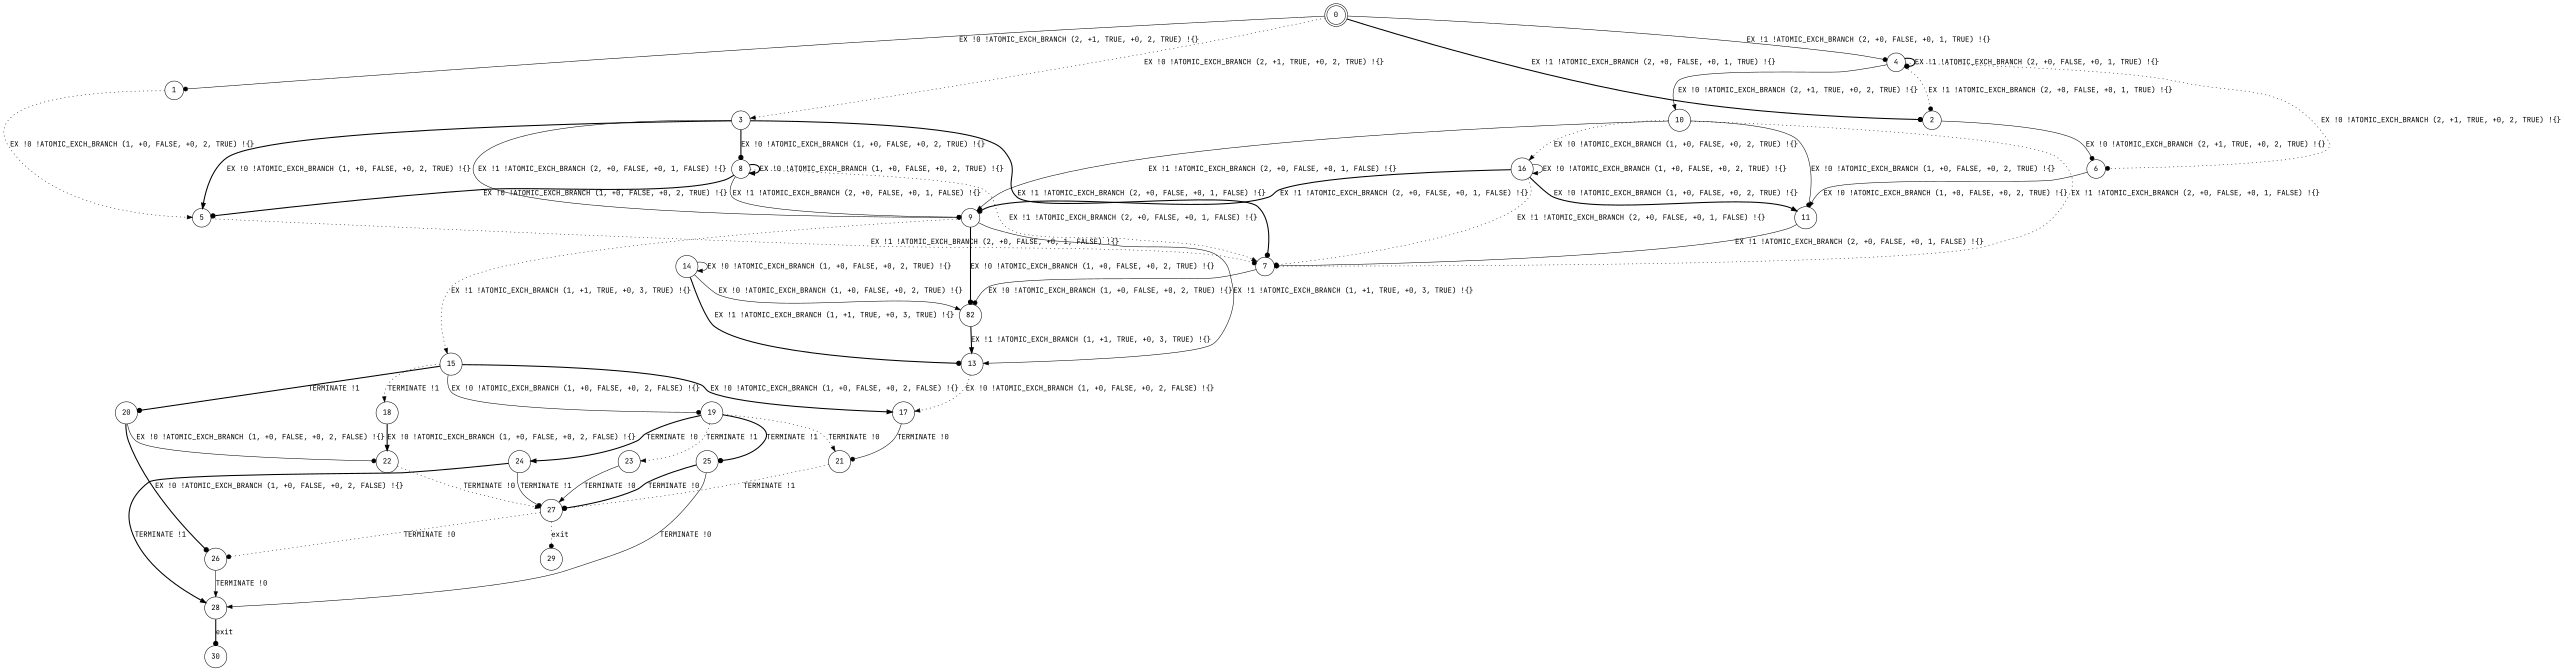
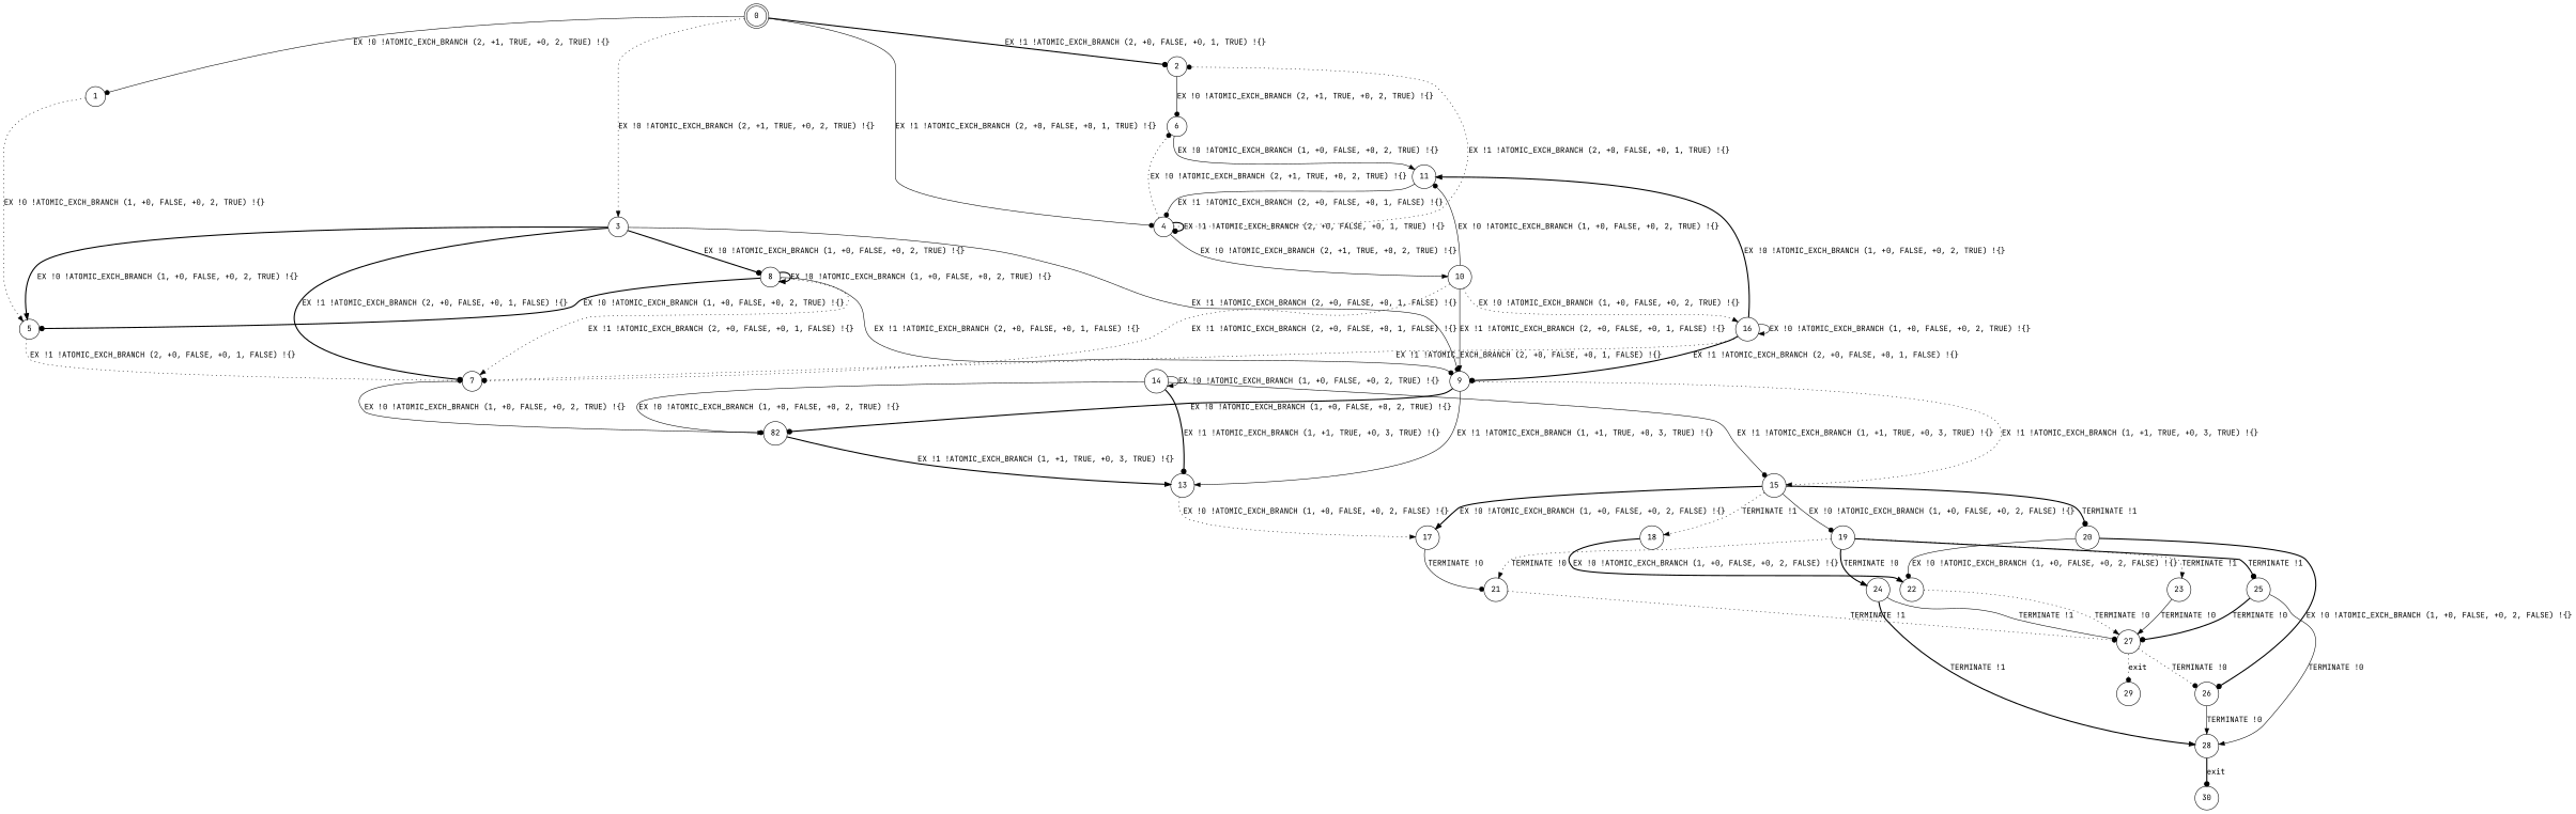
  digraph {
    fontname="JetBrains Mono"
    node [fontname="JetBrains Mono" shape=circle]
    edge [arrowhead=dot fontname="JetBrains Mono" style=solid]
    0 [peripheries=2]
    1
    2
    3
    4
    5
    6
    7
    8
    9
    10
    11
    n13 [label=82]
    13
    15
    16
    17
    14
    18
    19
    20
    21
    22
    23
    24
    25
    26
    27
    28
    29
    30
    0 -> 1 [label="EX !0 !ATOMIC_EXCH_BRANCH (2, +1, TRUE, +0, 2, TRUE) !{}"]
    0 -> 2 [label="EX !1 !ATOMIC_EXCH_BRANCH (2, +0, FALSE, +0, 1, TRUE) !{}" style=bold]
    0 -> 3 [arrowhead=normal label="EX !0 !ATOMIC_EXCH_BRANCH (2, +1, TRUE, +0, 2, TRUE) !{}" style=dotted]
    0 -> 4 [label="EX !1 !ATOMIC_EXCH_BRANCH (2, +0, FALSE, +0, 1, TRUE) !{}"]
    1 -> 5 [arrowhead=normal label="EX !0 !ATOMIC_EXCH_BRANCH (1, +0, FALSE, +0, 2, TRUE) !{}" style=dotted]
    2 -> 6 [label="EX !0 !ATOMIC_EXCH_BRANCH (2, +1, TRUE, +0, 2, TRUE) !{}"]
    3 -> 5 [arrowhead=normal label="EX !0 !ATOMIC_EXCH_BRANCH (1, +0, FALSE, +0, 2, TRUE) !{}" style=bold]
    3 -> 7 [label="EX !1 !ATOMIC_EXCH_BRANCH (2, +0, FALSE, +0, 1, FALSE) !{}" style=bold]
    3 -> 8 [label="EX !0 !ATOMIC_EXCH_BRANCH (1, +0, FALSE, +0, 2, TRUE) !{}" style=bold]
    3 -> 9 [label="EX !1 !ATOMIC_EXCH_BRANCH (2, +0, FALSE, +0, 1, FALSE) !{}"]
    4 -> 2 [label="EX !1 !ATOMIC_EXCH_BRANCH (2, +0, FALSE, +0, 1, TRUE) !{}" style=dotted]
    4 -> 4 [label="EX !1 !ATOMIC_EXCH_BRANCH (2, +0, FALSE, +0, 1, TRUE) !{}" style=bold]
    4 -> 6 [label="EX !0 !ATOMIC_EXCH_BRANCH (2, +1, TRUE, +0, 2, TRUE) !{}" style=dotted]
    4 -> 10 [arrowhead=normal label="EX !0 !ATOMIC_EXCH_BRANCH (2, +1, TRUE, +0, 2, TRUE) !{}"]
    5 -> 7 [label="EX !1 !ATOMIC_EXCH_BRANCH (2, +0, FALSE, +0, 1, FALSE) !{}" style=dotted]
    6 -> 11 [arrowhead=normal label="EX !0 !ATOMIC_EXCH_BRANCH (1, +0, FALSE, +0, 2, TRUE) !{}"]
    7 -> n13 [label="EX !0 !ATOMIC_EXCH_BRANCH (1, +0, FALSE, +0, 2, TRUE) !{}"]
    8 -> 5 [label="EX !0 !ATOMIC_EXCH_BRANCH (1, +0, FALSE, +0, 2, TRUE) !{}" style=bold]
    8 -> 7 [arrowhead=normal label="EX !1 !ATOMIC_EXCH_BRANCH (2, +0, FALSE, +0, 1, FALSE) !{}" style=dotted]
    8 -> 8 [arrowhead=normal label="EX !0 !ATOMIC_EXCH_BRANCH (1, +0, FALSE, +0, 2, TRUE) !{}" style=bold]
    8 -> 9 [label="EX !1 !ATOMIC_EXCH_BRANCH (2, +0, FALSE, +0, 1, FALSE) !{}"]
    9 -> n13 [label="EX !0 !ATOMIC_EXCH_BRANCH (1, +0, FALSE, +0, 2, TRUE) !{}" style=bold]
    9 -> 13 [arrowhead=normal label="EX !1 !ATOMIC_EXCH_BRANCH (1, +1, TRUE, +0, 3, TRUE) !{}"]
    9 -> 15 [arrowhead=normal label="EX !1 !ATOMIC_EXCH_BRANCH (1, +1, TRUE, +0, 3, TRUE) !{}" style=dotted]
    10 -> 7 [label="EX !1 !ATOMIC_EXCH_BRANCH (2, +0, FALSE, +0, 1, FALSE) !{}" style=dotted]
    10 -> 9 [arrowhead=normal label="EX !1 !ATOMIC_EXCH_BRANCH (2, +0, FALSE, +0, 1, FALSE) !{}"]
    10 -> 11 [label="EX !0 !ATOMIC_EXCH_BRANCH (1, +0, FALSE, +0, 2, TRUE) !{}"]
    10 -> 16 [arrowhead=normal label="EX !0 !ATOMIC_EXCH_BRANCH (1, +0, FALSE, +0, 2, TRUE) !{}" style=dotted]
-   11 -> 7 [label="EX !1 !ATOMIC_EXCH_BRANCH (2, +0, FALSE, +0, 1, FALSE) !{}"]
+   11 -> 4 [label="EX !1 !ATOMIC_EXCH_BRANCH (2, +0, FALSE, +0, 1, FALSE) !{}"]
    n13 -> 13 [arrowhead=normal label="EX !1 !ATOMIC_EXCH_BRANCH (1, +1, TRUE, +0, 3, TRUE) !{}" style=bold]
    13 -> 17 [arrowhead=normal label="EX !0 !ATOMIC_EXCH_BRANCH (1, +0, FALSE, +0, 2, FALSE) !{}" style=dotted]
    15 -> 17 [arrowhead=normal label="EX !0 !ATOMIC_EXCH_BRANCH (1, +0, FALSE, +0, 2, FALSE) !{}" style=bold]
    15 -> 18 [arrowhead=normal label="TERMINATE !1" style=dotted]
    15 -> 19 [label="EX !0 !ATOMIC_EXCH_BRANCH (1, +0, FALSE, +0, 2, FALSE) !{}"]
    15 -> 20 [label="TERMINATE !1" style=bold]
    16 -> 7 [label="EX !1 !ATOMIC_EXCH_BRANCH (2, +0, FALSE, +0, 1, FALSE) !{}" style=dotted]
    16 -> 9 [label="EX !1 !ATOMIC_EXCH_BRANCH (2, +0, FALSE, +0, 1, FALSE) !{}" style=bold]
    16 -> 11 [arrowhead=normal label="EX !0 !ATOMIC_EXCH_BRANCH (1, +0, FALSE, +0, 2, TRUE) !{}" style=bold]
    16 -> 16 [arrowhead=normal label="EX !0 !ATOMIC_EXCH_BRANCH (1, +0, FALSE, +0, 2, TRUE) !{}"]
    17 -> 21 [label="TERMINATE !0"]
    14 -> n13 [arrowhead=normal label="EX !0 !ATOMIC_EXCH_BRANCH (1, +0, FALSE, +0, 2, TRUE) !{}"]
    14 -> 13 [label="EX !1 !ATOMIC_EXCH_BRANCH (1, +1, TRUE, +0, 3, TRUE) !{}" style=bold]
+   14 -> 15 [label="EX !1 !ATOMIC_EXCH_BRANCH (1, +1, TRUE, +0, 3, TRUE) !{}"]
    14 -> 14 [arrowhead=normal label="EX !0 !ATOMIC_EXCH_BRANCH (1, +0, FALSE, +0, 2, TRUE) !{}"]
    18 -> 22 [arrowhead=normal label="EX !0 !ATOMIC_EXCH_BRANCH (1, +0, FALSE, +0, 2, FALSE) !{}" style=bold]
    19 -> 21 [arrowhead=normal label="TERMINATE !0" style=dotted]
    19 -> 23 [arrowhead=normal label="TERMINATE !1" style=dotted]
    19 -> 24 [arrowhead=normal label="TERMINATE !0" style=bold]
    19 -> 25 [label="TERMINATE !1" style=bold]
    20 -> 22 [label="EX !0 !ATOMIC_EXCH_BRANCH (1, +0, FALSE, +0, 2, FALSE) !{}"]
    20 -> 26 [label="EX !0 !ATOMIC_EXCH_BRANCH (1, +0, FALSE, +0, 2, FALSE) !{}" style=bold]
    21 -> 27 [label="TERMINATE !1" style=dotted]
    22 -> 27 [arrowhead=normal label="TERMINATE !0" style=dotted]
    23 -> 27 [arrowhead=normal label="TERMINATE !0"]
    24 -> 27 [label="TERMINATE !1"]
    24 -> 28 [arrowhead=normal label="TERMINATE !1" style=bold]
    25 -> 27 [label="TERMINATE !0" style=bold]
    25 -> 28 [arrowhead=normal label="TERMINATE !0"]
    26 -> 28 [arrowhead=normal label="TERMINATE !0"]
    27 -> 26 [label="TERMINATE !0" style=dotted]
    27 -> 29 [label=exit style=dotted]
    28 -> 30 [label=exit style=bold]
  }
